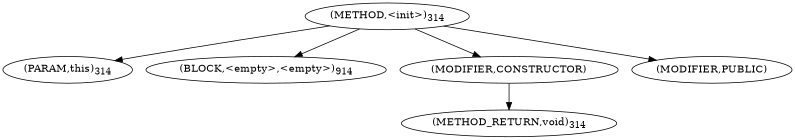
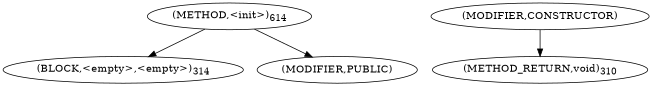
  digraph {
-   n1 [label=<(METHOD,&lt;init&gt;)<SUB>314</SUB>>]
-   n2 [label=<(PARAM,this)<SUB>314</SUB>>]
-   n3 [label=<(BLOCK,&lt;empty&gt;,&lt;empty&gt;)<SUB>914</SUB>>]
+   n1 [label=<(METHOD,&lt;init&gt;)<SUB>614</SUB>>]
+   n3 [label=<(BLOCK,&lt;empty&gt;,&lt;empty&gt;)<SUB>314</SUB>>]
    n4 [label=<(MODIFIER,CONSTRUCTOR)>]
    n5 [label=<(MODIFIER,PUBLIC)>]
-   n6 [label=<(METHOD_RETURN,void)<SUB>314</SUB>>]
-   n1 -> n2
+   n6 [label=<(METHOD_RETURN,void)<SUB>310</SUB>>]
    n1 -> n3
-   n1 -> n4
    n1 -> n5
    n4 -> n6
  }
